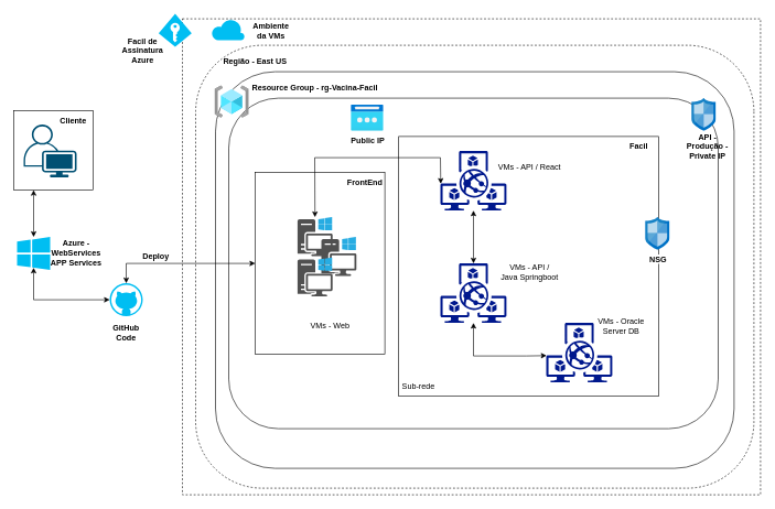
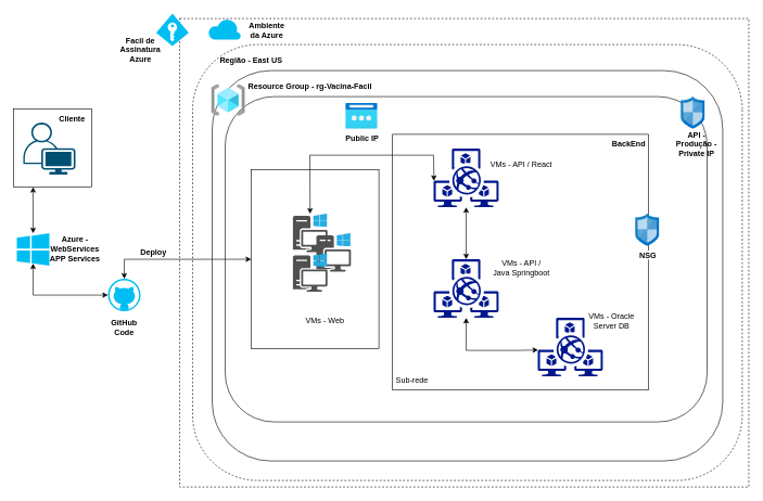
  <mxCell id="0" />
  <mxCell id="1" parent="0" />
  <mxCell id="2" value="" style="whiteSpace=wrap;html=1;aspect=fixed;" parent="1" vertex="1"><mxGeometry x="20" y="167" width="120" height="120" as="geometry" /></mxCell>
  <mxCell id="3" value="" style="rounded=0;whiteSpace=wrap;html=1;strokeColor=default;dashed=1;" vertex="1" parent="1"><mxGeometry x="275" y="28" width="874" height="720" as="geometry" /></mxCell>
  <mxCell id="4" value="" style="rounded=1;whiteSpace=wrap;html=1;fillColor=default;dashed=1;strokeWidth=1;direction=south;" vertex="1" parent="1"><mxGeometry x="295" y="68" width="844" height="670" as="geometry" /></mxCell>
  <mxCell id="5" value="" style="endArrow=classic;startArrow=classic;html=1;rounded=0;entryX=0.25;entryY=1;entryDx=0;entryDy=0;" edge="1" parent="1" target="2"><mxGeometry width="50" height="50" relative="1" as="geometry"><mxPoint x="50" y="358" as="sourcePoint" /><mxPoint x="49.5" y="308" as="targetPoint" /></mxGeometry></mxCell>
  <mxCell id="6" value="" style="verticalLabelPosition=bottom;html=1;verticalAlign=top;align=center;strokeColor=none;fillColor=#00BEF2;shape=mxgraph.azure.cloud;" vertex="1" parent="1"><mxGeometry x="319" y="28" width="50" height="32.5" as="geometry" /></mxCell>
  <mxCell id="7" value="" style="verticalLabelPosition=bottom;html=1;verticalAlign=top;align=center;strokeColor=none;fillColor=#00BEF2;shape=mxgraph.azure.github_code;pointerEvents=1;" vertex="1" parent="1"><mxGeometry x="165" y="428" width="50" height="50" as="geometry" /></mxCell>
- <mxCell id="8" value="&lt;b&gt;Ambiente da VMs&lt;/b&gt;" style="text;html=1;strokeColor=none;fillColor=none;align=center;verticalAlign=middle;whiteSpace=wrap;rounded=0;" vertex="1" parent="1"><mxGeometry x="379" y="30.5" width="60" height="30" as="geometry" /></mxCell>
+ <mxCell id="8" value="&lt;b&gt;Ambiente da Azure&lt;/b&gt;" style="text;html=1;strokeColor=none;fillColor=none;align=center;verticalAlign=middle;whiteSpace=wrap;rounded=0;" vertex="1" parent="1"><mxGeometry x="379" y="30.5" width="60" height="30" as="geometry" /></mxCell>
  <mxCell id="9" value="" style="verticalLabelPosition=bottom;html=1;verticalAlign=top;align=center;strokeColor=none;fillColor=#00BEF2;shape=mxgraph.azure.access_control;" vertex="1" parent="1"><mxGeometry x="239" y="20.5" width="50" height="50" as="geometry" /></mxCell>
  <mxCell id="10" value="&lt;b&gt;Facil de Assinatura&lt;br&gt;Azure&lt;/b&gt;" style="text;html=1;strokeColor=none;fillColor=none;align=center;verticalAlign=middle;whiteSpace=wrap;rounded=0;" vertex="1" parent="1"><mxGeometry x="185" y="60.5" width="60" height="30" as="geometry" /></mxCell>
  <mxCell id="11" value="" style="rounded=1;whiteSpace=wrap;html=1;" vertex="1" parent="1"><mxGeometry x="325" y="108" width="784" height="600" as="geometry" /></mxCell>
  <mxCell id="12" value="" style="rounded=1;whiteSpace=wrap;html=1;" vertex="1" parent="1"><mxGeometry x="345" y="148" width="740" height="500" as="geometry" /></mxCell>
  <mxCell id="13" value="" style="verticalLabelPosition=bottom;html=1;verticalAlign=top;align=center;strokeColor=none;fillColor=#00BEF2;shape=mxgraph.azure.azure_instance;" vertex="1" parent="1"><mxGeometry x="25" y="358" width="50" height="50" as="geometry" /></mxCell>
  <mxCell id="14" value="" style="whiteSpace=wrap;html=1;aspect=fixed;" vertex="1" parent="1"><mxGeometry x="602" y="206" width="393" height="393" as="geometry" /></mxCell>
  <mxCell id="15" value="" style="endArrow=classic;startArrow=classic;html=1;rounded=0;entryX=0.5;entryY=0.93;entryDx=0;entryDy=0;entryPerimeter=0;exitX=0;exitY=0.5;exitDx=0;exitDy=0;exitPerimeter=0;" edge="1" parent="1" source="7" target="13"><mxGeometry width="50" height="50" relative="1" as="geometry"><mxPoint x="15" y="478" as="sourcePoint" /><mxPoint x="65" y="428" as="targetPoint" /><Array as="points"><mxPoint x="50" y="453" /></Array></mxGeometry></mxCell>
  <mxCell id="16" value="" style="endArrow=classic;startArrow=classic;html=1;rounded=0;exitX=0.5;exitY=0;exitDx=0;exitDy=0;exitPerimeter=0;entryX=0;entryY=0.5;entryDx=0;entryDy=0;" edge="1" parent="1" source="7" target="27"><mxGeometry width="50" height="50" relative="1" as="geometry"><mxPoint x="154" y="428" as="sourcePoint" /><mxPoint x="375" y="398" as="targetPoint" /><Array as="points"><mxPoint x="190" y="398" /></Array></mxGeometry></mxCell>
  <mxCell id="17" value="" style="points=[[0.35,0,0],[0.98,0.51,0],[1,0.71,0],[0.67,1,0],[0,0.795,0],[0,0.65,0]];verticalLabelPosition=bottom;sketch=0;html=1;verticalAlign=top;aspect=fixed;align=center;pointerEvents=1;shape=mxgraph.cisco19.user;fillColor=#005073;strokeColor=none;" vertex="1" parent="1"><mxGeometry x="35" y="188" width="80" height="80" as="geometry" /></mxCell>
  <mxCell id="18" value="&lt;b&gt;Cliente&lt;/b&gt;" style="text;html=1;strokeColor=none;fillColor=none;align=center;verticalAlign=middle;whiteSpace=wrap;rounded=0;" vertex="1" parent="1"><mxGeometry x="80" y="167" width="60" height="30" as="geometry" /></mxCell>
  <mxCell id="19" value="&lt;b&gt;Azure - WebServices&lt;br&gt;APP Services&lt;/b&gt;" style="text;html=1;strokeColor=none;fillColor=none;align=center;verticalAlign=middle;whiteSpace=wrap;rounded=0;" vertex="1" parent="1"><mxGeometry x="73" y="367" width="83" height="30" as="geometry" /></mxCell>
  <mxCell id="20" value="&lt;b&gt;Deploy&lt;/b&gt;" style="text;html=1;strokeColor=none;fillColor=none;align=center;verticalAlign=middle;whiteSpace=wrap;rounded=0;" vertex="1" parent="1"><mxGeometry x="205" y="373" width="60" height="30" as="geometry" /></mxCell>
  <mxCell id="21" value="" style="shape=image;html=1;verticalAlign=top;verticalLabelPosition=bottom;labelBackgroundColor=#ffffff;imageAspect=0;aspect=fixed;image=https://cdn4.iconfinder.com/data/icons/ionicons/512/icon-ios7-flag-outline-128.png" vertex="1" parent="1"><mxGeometry x="295" y="88" width="48" height="48" as="geometry" /></mxCell>
  <mxCell id="22" value="&lt;b&gt;Região - East US&lt;/b&gt;" style="text;html=1;strokeColor=none;fillColor=none;align=center;verticalAlign=middle;whiteSpace=wrap;rounded=0;" vertex="1" parent="1"><mxGeometry x="325" y="78" width="120" height="30" as="geometry" /></mxCell>
  <mxCell id="23" value="" style="image;sketch=0;aspect=fixed;html=1;points=[];align=center;fontSize=12;image=img/lib/mscae/Network_Security_Groups_Classic.svg;" vertex="1" parent="1"><mxGeometry x="1045" y="148" width="37" height="50" as="geometry" /></mxCell>
  <mxCell id="24" value="" style="image;aspect=fixed;html=1;points=[];align=center;fontSize=12;image=img/lib/azure2/general/Resource_Groups.svg;" vertex="1" parent="1"><mxGeometry x="323.81" y="129" width="52.07" height="49" as="geometry" /></mxCell>
  <mxCell id="25" value="&lt;b&gt;Resource Group - rg-Vacina-Facil&lt;/b&gt;" style="text;html=1;strokeColor=none;fillColor=none;align=center;verticalAlign=middle;whiteSpace=wrap;rounded=0;" vertex="1" parent="1"><mxGeometry x="375.88" y="118" width="199.12" height="30" as="geometry" /></mxCell>
  <mxCell id="26" value="&lt;b&gt;API - Produção - Private IP&lt;/b&gt;" style="text;html=1;strokeColor=none;fillColor=none;align=center;verticalAlign=middle;whiteSpace=wrap;rounded=0;" vertex="1" parent="1"><mxGeometry x="1029" y="206" width="80" height="30" as="geometry" /></mxCell>
  <mxCell id="27" value="" style="rounded=0;whiteSpace=wrap;html=1;" vertex="1" parent="1"><mxGeometry x="385" y="260.5" width="196" height="275" as="geometry" /></mxCell>
  <mxCell id="28" value="&lt;b&gt;GitHub Code&lt;/b&gt;" style="text;html=1;strokeColor=none;fillColor=none;align=center;verticalAlign=middle;whiteSpace=wrap;rounded=0;" vertex="1" parent="1"><mxGeometry x="160" y="488" width="60" height="30" as="geometry" /></mxCell>
  <mxCell id="29" value="" style="sketch=0;pointerEvents=1;shadow=0;dashed=0;html=1;strokeColor=none;fillColor=#505050;labelPosition=center;verticalLabelPosition=bottom;verticalAlign=top;outlineConnect=0;align=center;shape=mxgraph.office.devices.workstation_pc;" vertex="1" parent="1"><mxGeometry x="449" y="328" width="53" height="59" as="geometry" /></mxCell>
  <mxCell id="30" value="" style="sketch=0;pointerEvents=1;shadow=0;dashed=0;html=1;strokeColor=none;fillColor=#505050;labelPosition=center;verticalLabelPosition=bottom;verticalAlign=top;outlineConnect=0;align=center;shape=mxgraph.office.devices.workstation_pc;" vertex="1" parent="1"><mxGeometry x="485" y="358" width="53" height="59" as="geometry" /></mxCell>
  <mxCell id="31" value="" style="sketch=0;pointerEvents=1;shadow=0;dashed=0;html=1;strokeColor=none;fillColor=#505050;labelPosition=center;verticalLabelPosition=bottom;verticalAlign=top;outlineConnect=0;align=center;shape=mxgraph.office.devices.workstation_pc;" vertex="1" parent="1"><mxGeometry x="449" y="389" width="53" height="59" as="geometry" /></mxCell>
  <mxCell id="32" value="VMs - Web" style="text;html=1;strokeColor=none;fillColor=none;align=center;verticalAlign=middle;whiteSpace=wrap;rounded=0;" vertex="1" parent="1"><mxGeometry x="461.5" y="478" width="73" height="30" as="geometry" /></mxCell>
  <mxCell id="33" value="&lt;b&gt;Public IP&lt;/b&gt;" style="image;aspect=fixed;html=1;points=[];align=center;fontSize=12;image=img/lib/azure2/networking/Public_IP_Addresses_Classic.svg;" vertex="1" parent="1"><mxGeometry x="530" y="158" width="49.23" height="40" as="geometry" /></mxCell>
  <mxCell id="34" value="" style="sketch=0;aspect=fixed;pointerEvents=1;shadow=0;dashed=0;html=1;strokeColor=none;labelPosition=center;verticalLabelPosition=bottom;verticalAlign=top;align=center;fillColor=#00188D;shape=mxgraph.mscae.enterprise.pack" vertex="1" parent="1"><mxGeometry x="665" y="228" width="100" height="90" as="geometry" /></mxCell>
  <mxCell id="35" value="" style="sketch=0;aspect=fixed;pointerEvents=1;shadow=0;dashed=0;html=1;strokeColor=none;labelPosition=center;verticalLabelPosition=bottom;verticalAlign=top;align=center;fillColor=#00188D;shape=mxgraph.mscae.enterprise.pack" vertex="1" parent="1"><mxGeometry x="665" y="398" width="100" height="90" as="geometry" /></mxCell>
  <mxCell id="36" value="" style="endArrow=classic;startArrow=classic;html=1;rounded=0;entryX=0.005;entryY=0.55;entryDx=0;entryDy=0;entryPerimeter=0;" edge="1" parent="1" source="29" target="34"><mxGeometry width="50" height="50" relative="1" as="geometry"><mxPoint x="625" y="308" as="sourcePoint" /><mxPoint x="675" y="258" as="targetPoint" /><Array as="points"><mxPoint x="475" y="238" /><mxPoint x="665" y="238" /></Array></mxGeometry></mxCell>
  <mxCell id="37" value="" style="sketch=0;aspect=fixed;pointerEvents=1;shadow=0;dashed=0;html=1;strokeColor=none;labelPosition=center;verticalLabelPosition=bottom;verticalAlign=top;align=center;fillColor=#00188D;shape=mxgraph.mscae.enterprise.pack" vertex="1" parent="1"><mxGeometry x="825" y="488" width="100" height="90" as="geometry" /></mxCell>
  <mxCell id="38" value="" style="endArrow=classic;startArrow=classic;html=1;rounded=0;entryX=0.5;entryY=1;entryDx=0;entryDy=0;entryPerimeter=0;exitX=0.005;exitY=0.55;exitDx=0;exitDy=0;exitPerimeter=0;" edge="1" parent="1" source="37" target="35"><mxGeometry width="50" height="50" relative="1" as="geometry"><mxPoint x="685" y="558" as="sourcePoint" /><mxPoint x="735" y="508" as="targetPoint" /><Array as="points"><mxPoint x="795" y="538" /><mxPoint x="715" y="538" /></Array></mxGeometry></mxCell>
  <mxCell id="39" value="" style="endArrow=classic;startArrow=classic;html=1;rounded=0;entryX=0.5;entryY=1;entryDx=0;entryDy=0;entryPerimeter=0;exitX=0.5;exitY=0;exitDx=0;exitDy=0;exitPerimeter=0;" edge="1" parent="1" source="35" target="34"><mxGeometry width="50" height="50" relative="1" as="geometry"><mxPoint x="685" y="381.5" as="sourcePoint" /><mxPoint x="735" y="331.5" as="targetPoint" /></mxGeometry></mxCell>
- <mxCell id="40" value="&lt;b&gt;FrontEnd&lt;/b&gt;" style="text;html=1;strokeColor=none;fillColor=none;align=center;verticalAlign=middle;whiteSpace=wrap;rounded=0;" vertex="1" parent="1"><mxGeometry x="521" y="260.5" width="60" height="30" as="geometry" /></mxCell>
- <mxCell id="41" value="&lt;b&gt;Facil&lt;/b&gt;" style="text;html=1;strokeColor=none;fillColor=none;align=center;verticalAlign=middle;whiteSpace=wrap;rounded=0;" vertex="1" parent="1"><mxGeometry x="935" y="206" width="60" height="30" as="geometry" /></mxCell>
+ <mxCell id="41" value="&lt;b&gt;BackEnd&lt;/b&gt;" style="text;html=1;strokeColor=none;fillColor=none;align=center;verticalAlign=middle;whiteSpace=wrap;rounded=0;" vertex="1" parent="1"><mxGeometry x="935" y="206" width="60" height="30" as="geometry" /></mxCell>
  <mxCell id="42" value="Sub-rede" style="text;html=1;strokeColor=none;fillColor=none;align=center;verticalAlign=middle;whiteSpace=wrap;rounded=0;" vertex="1" parent="1"><mxGeometry x="602" y="569" width="60" height="30" as="geometry" /></mxCell>
  <mxCell id="43" value="&lt;b&gt;NSG&lt;/b&gt;" style="image;sketch=0;aspect=fixed;html=1;points=[];align=center;fontSize=12;image=img/lib/mscae/Network_Security_Groups_Classic.svg;" vertex="1" parent="1"><mxGeometry x="975" y="328" width="37" height="50" as="geometry" /></mxCell>
  <mxCell id="44" value="VMs - API / Java Springboot" style="text;html=1;strokeColor=none;fillColor=none;align=center;verticalAlign=middle;whiteSpace=wrap;rounded=0;" vertex="1" parent="1"><mxGeometry x="755" y="397" width="90" height="30" as="geometry" /></mxCell>
  <mxCell id="45" value="VMs - API / React" style="text;html=1;strokeColor=none;fillColor=none;align=center;verticalAlign=middle;whiteSpace=wrap;rounded=0;" vertex="1" parent="1"><mxGeometry x="745" y="238" width="110" height="30" as="geometry" /></mxCell>
  <mxCell id="46" value="VMs - Oracle Server DB" style="text;html=1;strokeColor=none;fillColor=none;align=center;verticalAlign=middle;whiteSpace=wrap;rounded=0;" vertex="1" parent="1"><mxGeometry x="902" y="478" width="73" height="30" as="geometry" /></mxCell>
